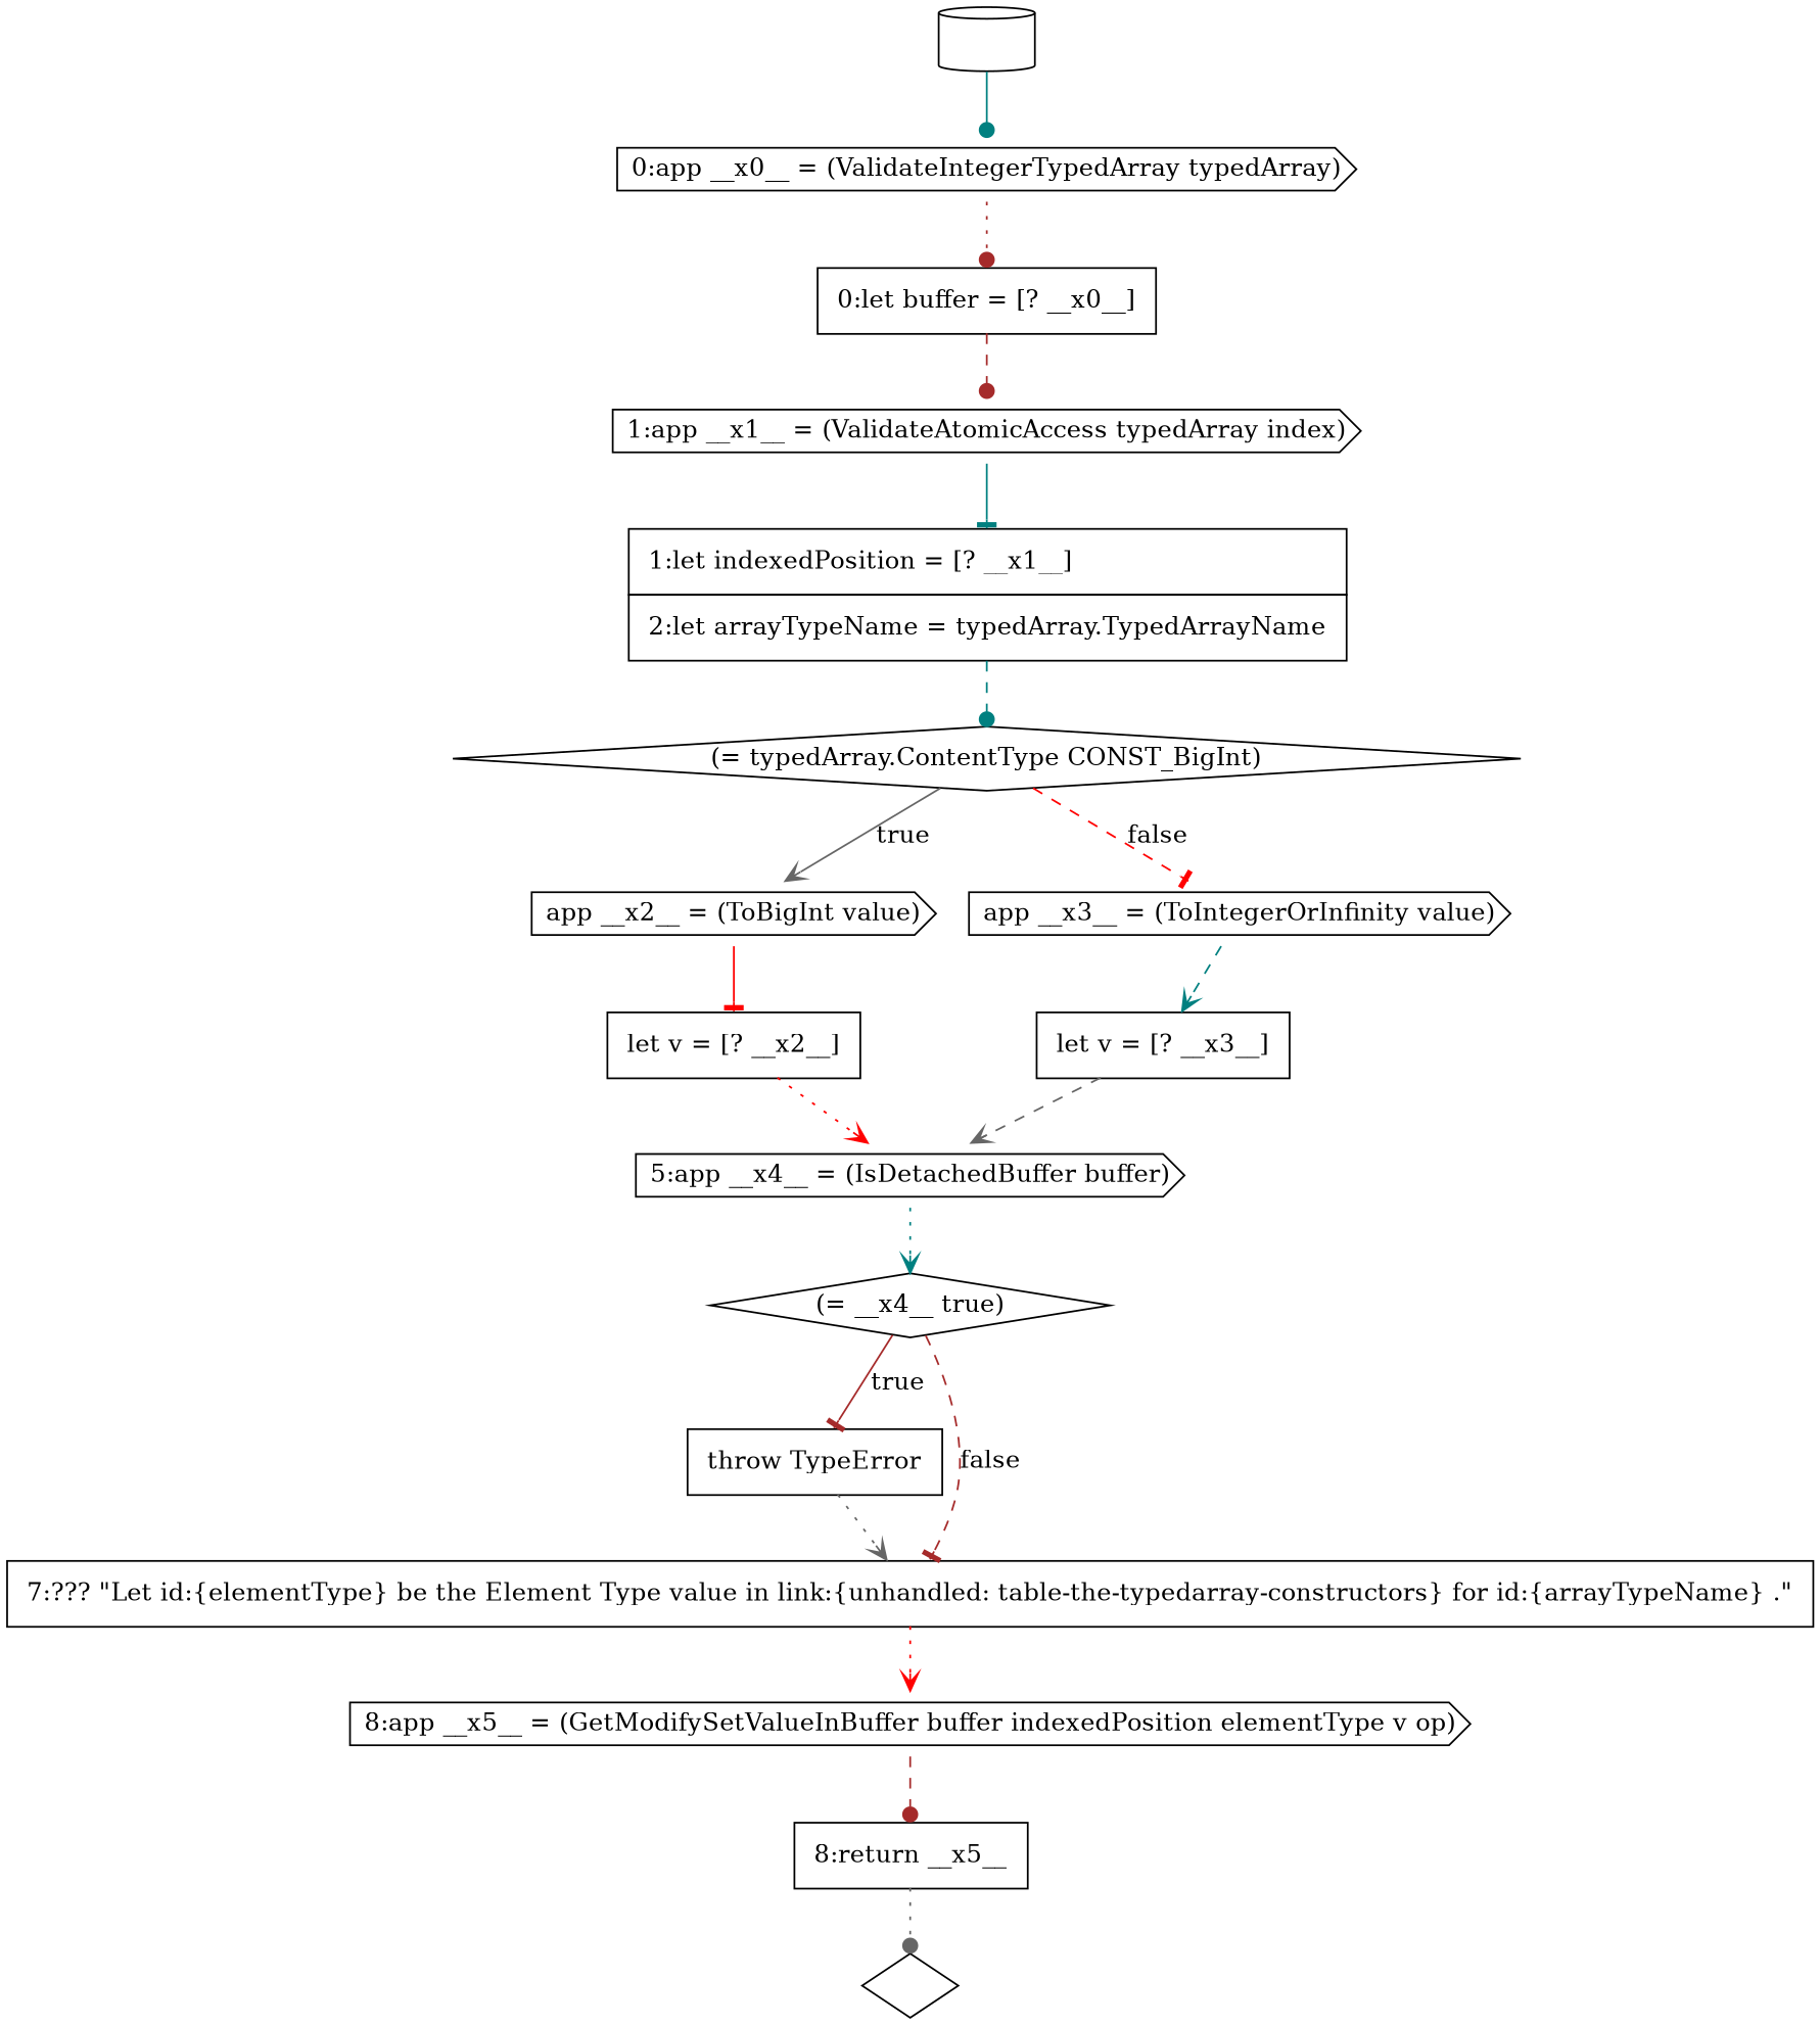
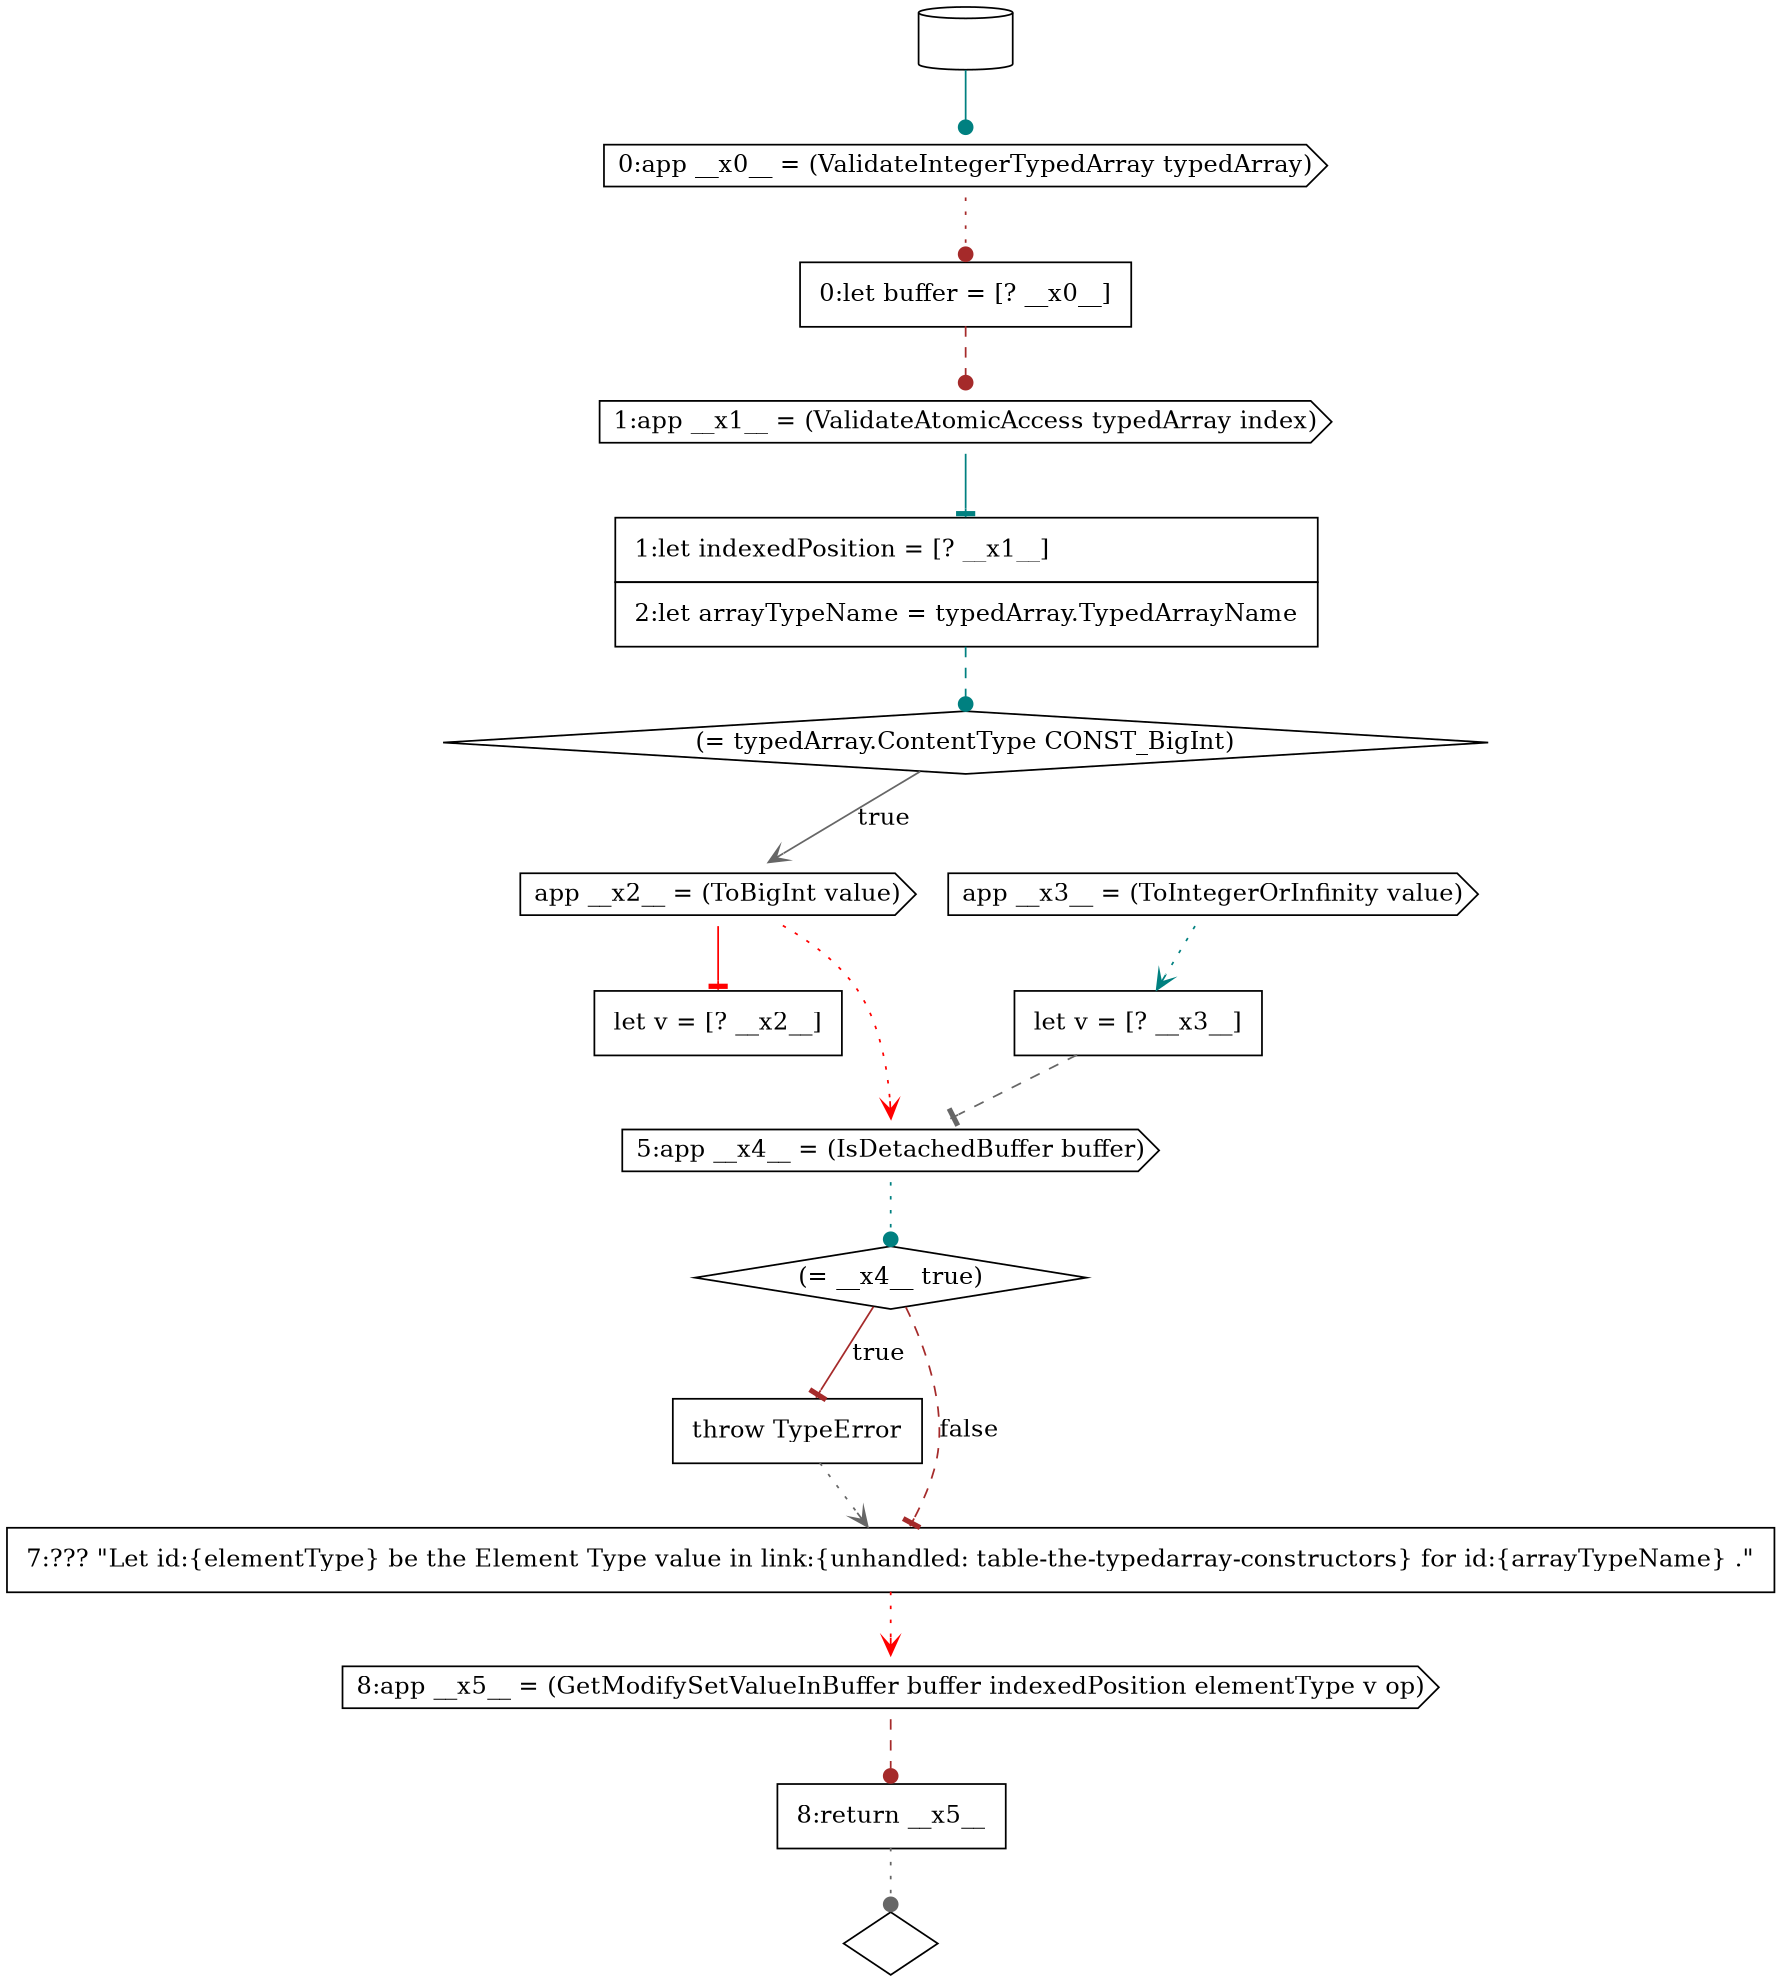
  digraph {
    node [color=black fillcolor=white shape=none style=filled]
    edge [arrowhead=vee color=brown style=dotted]
    n1 [label=<<font color="black">     <table border="0" cellborder="1" cellspacing="0" cellpadding="10">       <tr><td align="left">throw TypeError</td></tr>     </table>   </font>> margin=0]
    n2 [label=<<font color="black">     <table border="0" cellborder="1" cellspacing="0" cellpadding="10">       <tr><td align="left">7:??? &quot;Let id:{elementType} be the Element Type value in link:{unhandled: table-the-typedarray-constructors} for id:{arrayTypeName} .&quot;</td></tr>     </table>   </font>> margin=0]
    n3 [label=<<font color="black">8:app __x5__ = (GetModifySetValueInBuffer buffer indexedPosition elementType v op)</font>> shape=cds]
    n4 [label=<<font color="black">     <table border="0" cellborder="1" cellspacing="0" cellpadding="10">       <tr><td align="left">8:return __x5__</td></tr>     </table>   </font>> margin=0]
    n5 [label=" " shape=diamond]
    n6 [label=<<font color="black">0:app __x0__ = (ValidateIntegerTypedArray typedArray)</font>> shape=cds]
    n7 [label=<<font color="black">     <table border="0" cellborder="1" cellspacing="0" cellpadding="10">       <tr><td align="left">0:let buffer = [? __x0__]</td></tr>     </table>   </font>> margin=0]
    n8 [label=<<font color="black">1:app __x1__ = (ValidateAtomicAccess typedArray index)</font>> shape=cds]
    n9 [label=<<font color="black">app __x2__ = (ToBigInt value)</font>> shape=cds]
    n10 [label=<<font color="black">     <table border="0" cellborder="1" cellspacing="0" cellpadding="10">       <tr><td align="left">let v = [? __x2__]</td></tr>     </table>   </font>> margin=0]
    n11 [label=<<font color="black">5:app __x4__ = (IsDetachedBuffer buffer)</font>> shape=cds]
    n12 [label=<<font color="black">     <table border="0" cellborder="1" cellspacing="0" cellpadding="10">       <tr><td align="left">let v = [? __x3__]</td></tr>     </table>   </font>> margin=0]
    n13 [label=<<font color="black">(= __x4__ true)</font>> shape=diamond]
    n14 [label=" " shape=cylinder]
    n15 [label=<<font color="black">     <table border="0" cellborder="1" cellspacing="0" cellpadding="10">       <tr><td align="left">1:let indexedPosition = [? __x1__]</td></tr>       <tr><td align="left">2:let arrayTypeName = typedArray.TypedArrayName</td></tr>     </table>   </font>> margin=0]
    n16 [label=<<font color="black">(= typedArray.ContentType CONST_BigInt)</font>> shape=diamond]
    n17 [label=<<font color="black">app __x3__ = (ToIntegerOrInfinity value)</font>> shape=cds]
    n1 -> n2 [color=gray40]
    n2 -> n3 [color=red]
    n3 -> n4 [arrowhead=dot style=dashed]
    n4 -> n5 [arrowhead=dot color=gray40]
    n6 -> n7 [arrowhead=dot]
    n7 -> n8 [arrowhead=dot style=dashed]
    n8 -> n15 [arrowhead=tee color=teal style=solid]
    n9 -> n10 [arrowhead=tee color=red style=solid]
-   n10 -> n11 [color=red]
-   n11 -> n13 [color=teal]
-   n12 -> n11 [color=gray40 style=dashed]
+   n9 -> n11 [color=red]
+   n11 -> n13 [arrowhead=dot color=teal]
+   n12 -> n11 [arrowhead=tee color=gray40 style=dashed]
    n13 -> n1 [arrowhead=tee label=<<font color="black">true</font>> style=solid]
    n13 -> n2 [arrowhead=tee label=<<font color="black">false</font>> style=dashed]
    n14 -> n6 [arrowhead=dot color=teal style=solid]
    n15 -> n16 [arrowhead=dot color=teal style=dashed]
    n16 -> n9 [color=gray40 label=<<font color="black">true</font>> style=solid]
-   n16 -> n17 [arrowhead=tee color=red label=<<font color="black">false</font>> style=dashed]
-   n17 -> n12 [color=teal style=dashed]
+   n17 -> n12 [color=teal]
  }
